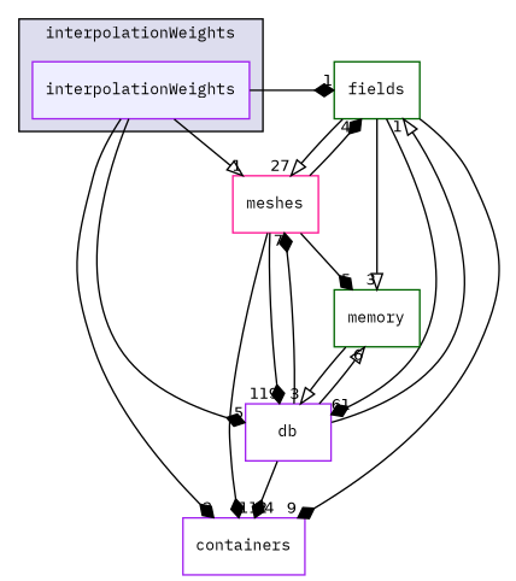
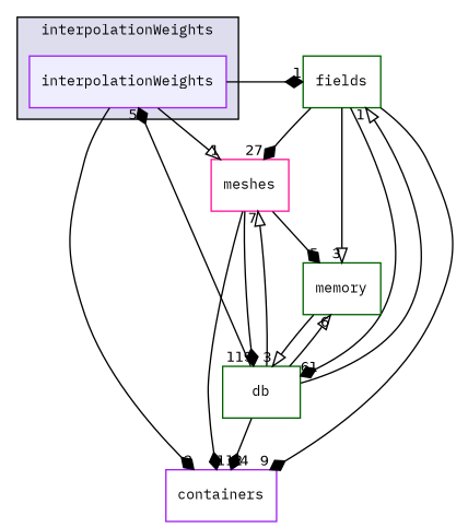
  digraph {
    compound=true
    fontname="IBM Plex Mono"
    node [color=purple fontname="IBM Plex Mono" fontsize=10 shape=box]
    edge [arrowhead=diamond fontname="IBM Plex Mono" headlabel=1 labeldistance=1.5 labelfontname=Helvetica labelfontsize=10]
    n1 [fillcolor="#eeeeff" label=interpolationWeights pencolor=black style=filled]
    n2 [color=darkgreen label=fields]
    n3 [label=containers]
    n4 [color=deeppink label=meshes]
-   n5 [label=db]
+   n5 [color=darkgreen label=db]
    n6 [color=darkgreen label=memory]
    subgraph cluster_1 {
      bgcolor="#ddddee"
      fontsize=10
      label=interpolationWeights
      pencolor=black
      n1
    }
    n1 -> n2
    n1 -> n3 [headlabel=2]
    n1 -> n4 [arrowhead=onormal]
-   n1 -> n5 [headlabel=5]
+   n5 -> n1 [headlabel=5]
    n2 -> n3 [headlabel=9]
-   n2 -> n4 [arrowhead=onormal headlabel=27]
+   n2 -> n4 [headlabel=27]
    n2 -> n5 [headlabel=61]
    n2 -> n6 [arrowhead=onormal headlabel=3]
-   n4 -> n2 [headlabel=40]
    n4 -> n3 [headlabel=112]
    n4 -> n5 [headlabel=119]
    n4 -> n6 [headlabel=5]
    n5 -> n2 [arrowhead=onormal]
    n5 -> n3 [headlabel=34]
-   n5 -> n4 [headlabel=7]
+   n5 -> n4 [arrowhead=onormal headlabel=7]
    n5 -> n6 [arrowhead=onormal headlabel=6]
    n6 -> n5 [arrowhead=onormal headlabel=3]
  }
